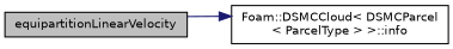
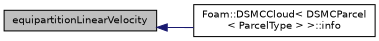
  digraph {
    rankdir=LR
    node [color=black fontname=Helvetica fontsize=10 shape=record]
    n1 [fillcolor=grey75 fontcolor=black height=0.2 label=equipartitionLinearVelocity style=filled width=0.4]
    n2 [height=0.2 label="Foam::DSMCCloud\< DSMCParcel\l\< ParcelType \> \>::info" width=0.4]
-   n2 -> n1 [color=midnightblue dir=back fontname=Helvetica fontsize=10 labelfontname=Helvetica labelfontsize=10 style=solid]
+   n1 -> n2 [color=midnightblue dir=back fontname=Helvetica fontsize=10 labelfontname=Helvetica labelfontsize=10 style=solid]
  }
